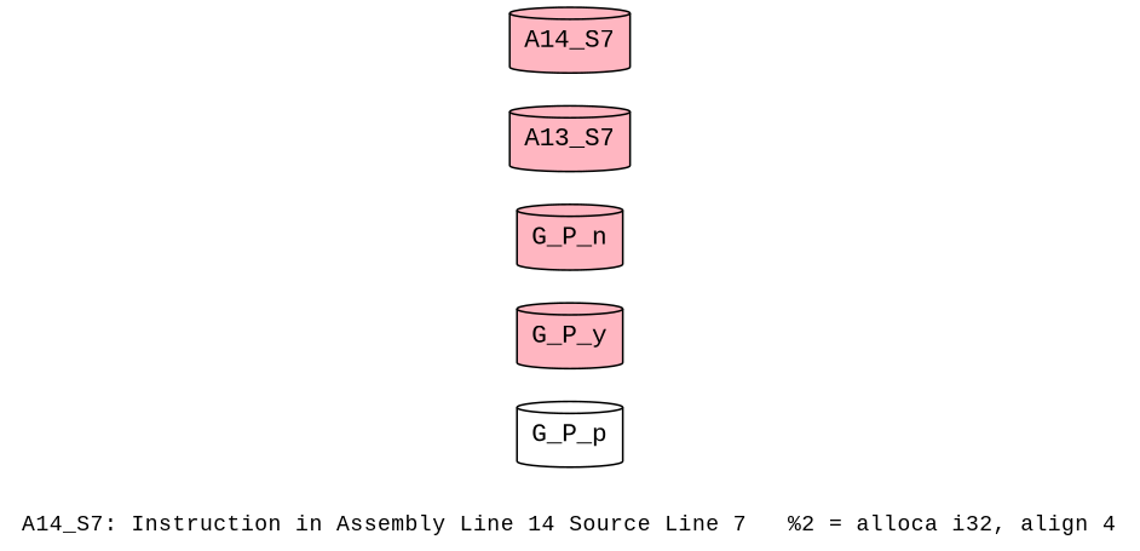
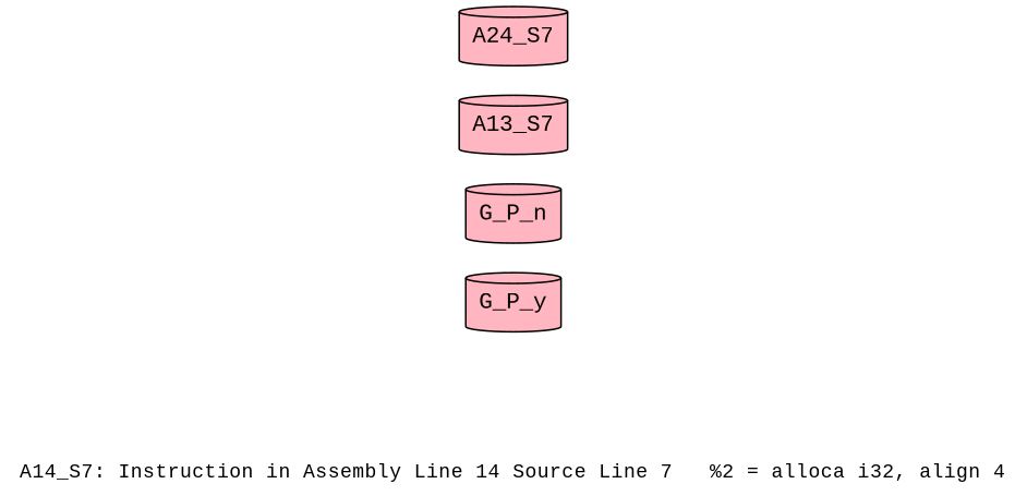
  digraph {
    fontsize=12
    label="A14_S7: Instruction in Assembly Line 14 Source Line 7	%2 = alloca i32, align 4"
    rankdir=LR
    fontname="Liberation Mono"
    node [style=filled fillcolor=lightpink shape=cylinder fontname="Liberation Mono"]
-   G_P_p [fillcolor=white]
    G_P_y
    G_P_n
    A13_S7
-   A14_S7
+   A14_S7 [label=A24_S7]
  }
